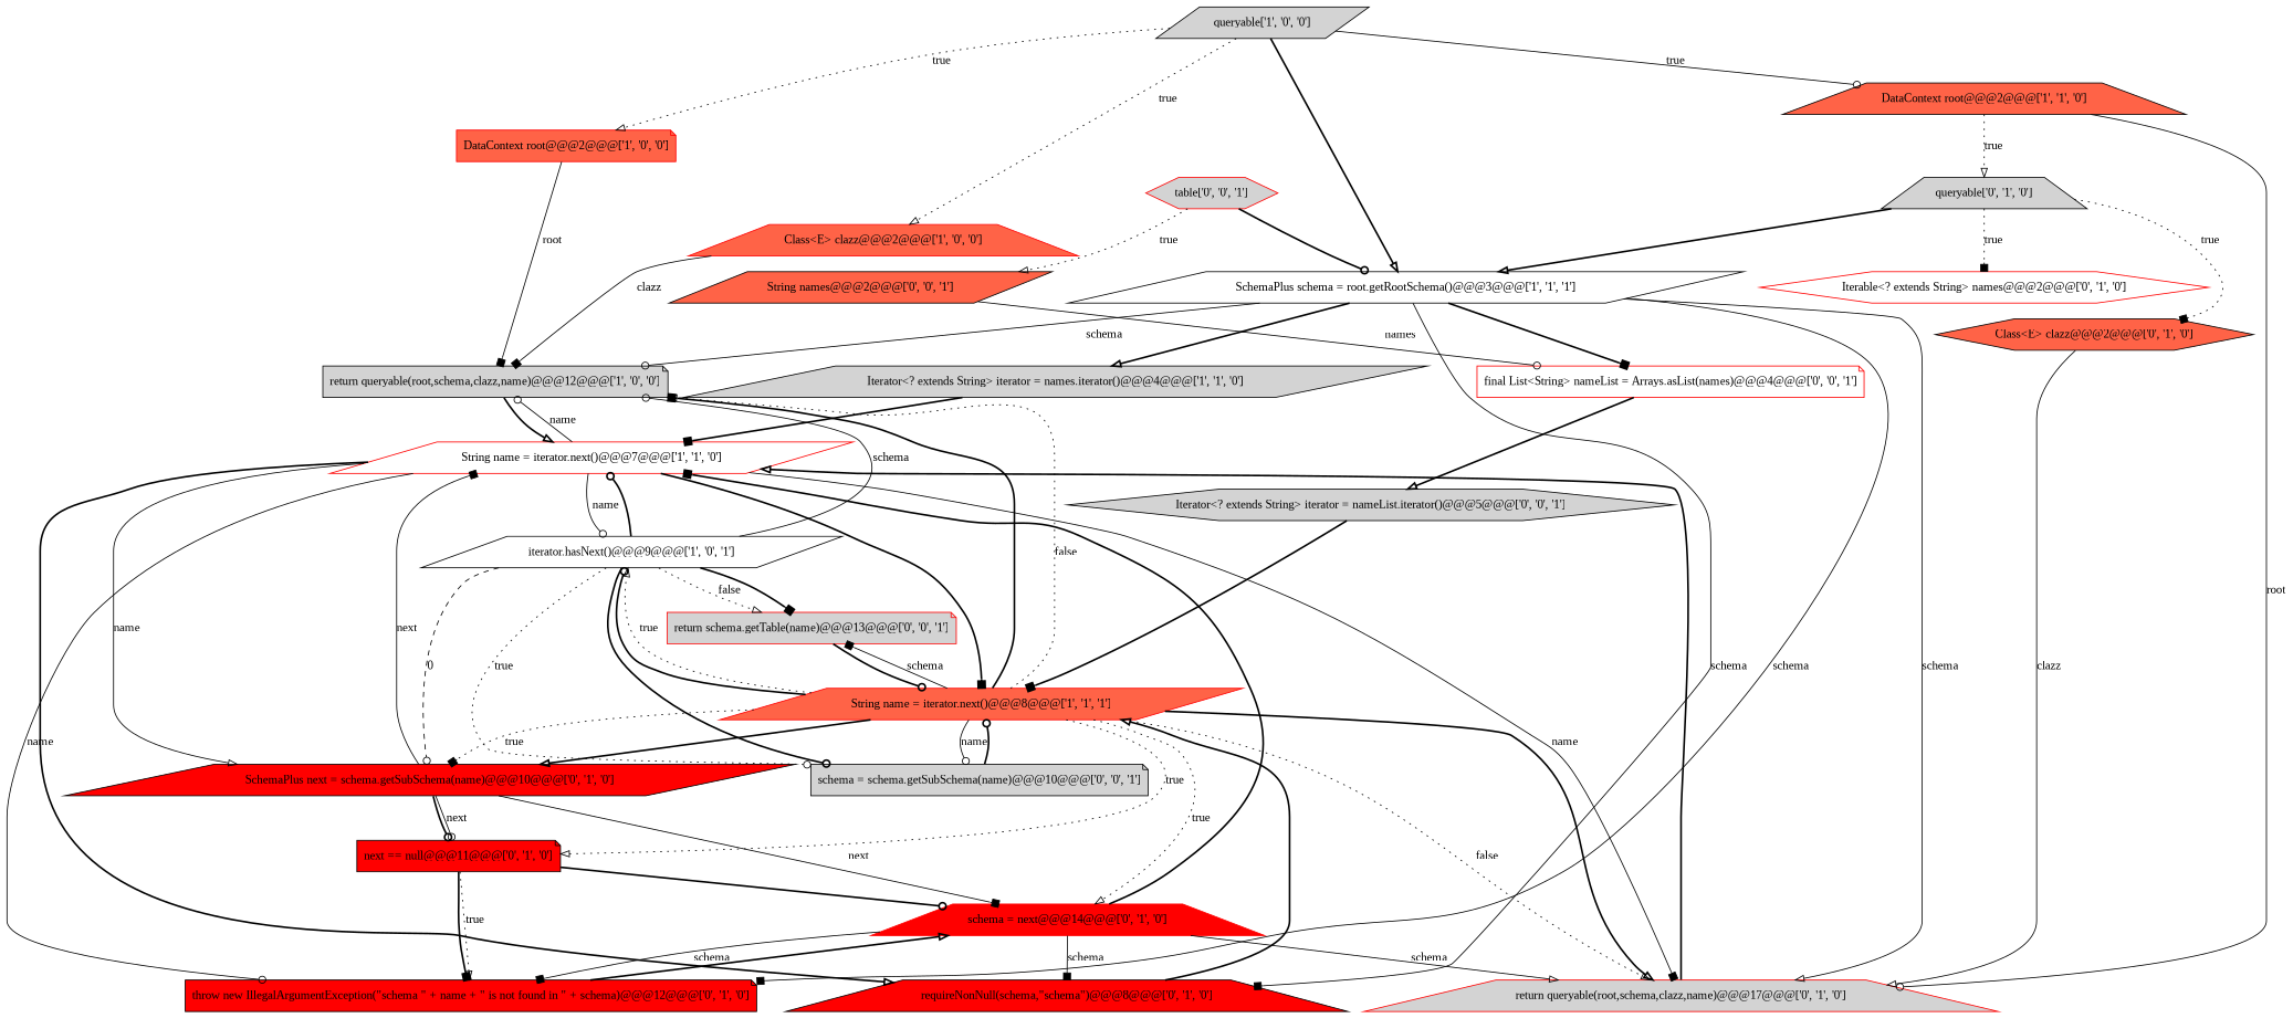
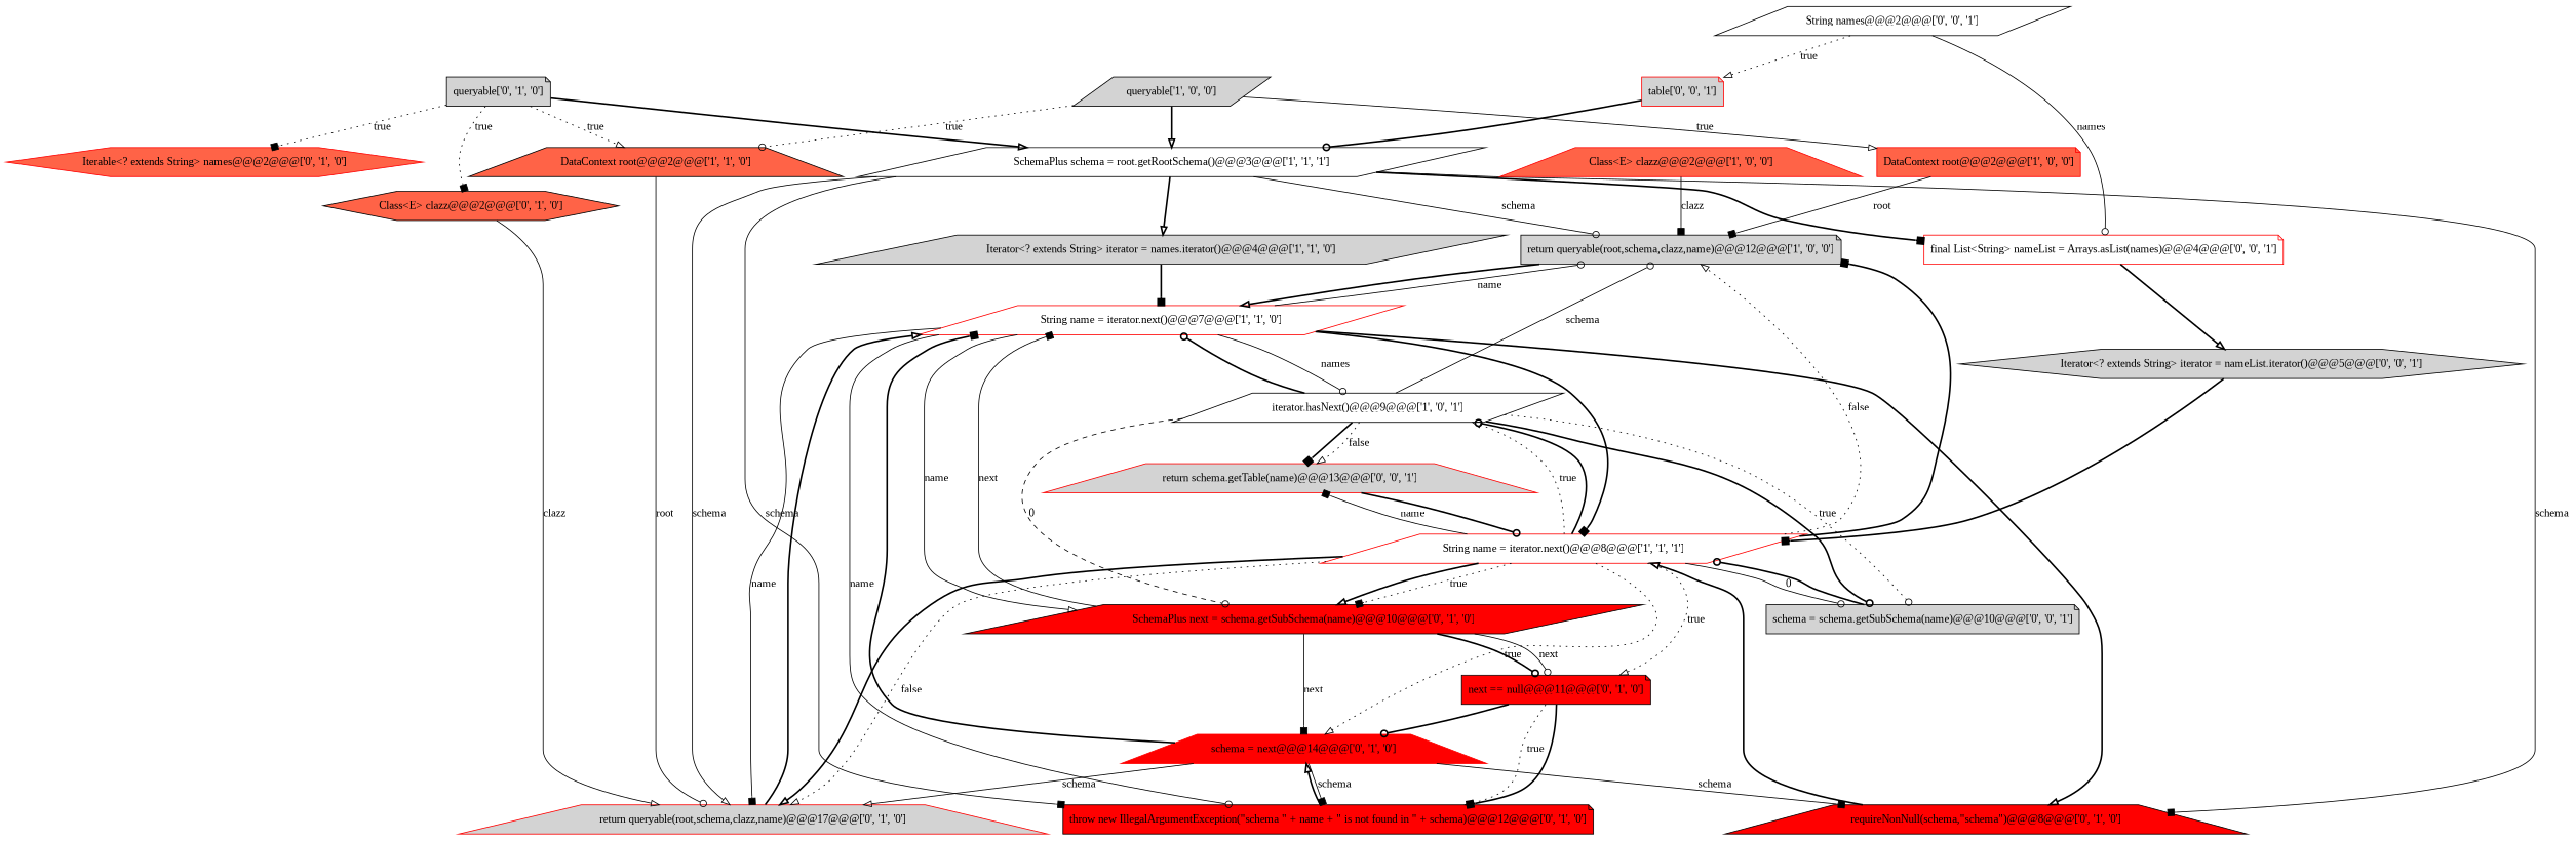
  digraph {
    fontname="Liberation Serif"
    node [color=black fillcolor=lightgray fontname="Liberation Serif" shape=parallelogram style=filled]
    edge [arrowhead=onormal fontname="Liberation Serif" style=bold]
    n1 [color=red fillcolor=tomato label="DataContext root@@@2@@@['1', '0', '0']" shape=note]
    n2 [label="return queryable(root,schema,clazz,name)@@@12@@@['1', '0', '0']" shape=note]
    n3 [color=red fillcolor=white label="String name = iterator.next()@@@7@@@['1', '1', '0']"]
-   n4 [label="queryable['0', '1', '0']" shape=trapezium]
+   n4 [label="queryable['0', '1', '0']" shape=note]
    n5 [fillcolor=tomato label="Class<E> clazz@@@2@@@['0', '1', '0']" shape=hexagon]
    n6 [fillcolor=white label="SchemaPlus schema = root.getRootSchema()@@@3@@@['1', '1', '1']"]
-   n7 [color=red fillcolor=white label="Iterable<? extends String> names@@@2@@@['0', '1', '0']" shape=hexagon]
+   n7 [color=red fillcolor=tomato label="Iterable<? extends String> names@@@2@@@['0', '1', '0']" shape=hexagon]
    n8 [fillcolor=tomato label="DataContext root@@@2@@@['1', '1', '0']" shape=trapezium]
    n9 [color=red label="return queryable(root,schema,clazz,name)@@@17@@@['0', '1', '0']" shape=trapezium]
    n10 [color=red fillcolor=white label="final List<String> nameList = Arrays.asList(names)@@@4@@@['0', '0', '1']" shape=note]
    n11 [label="Iterator<? extends String> iterator = names.iterator()@@@4@@@['1', '1', '0']"]
    n12 [fillcolor=red label="requireNonNull(schema,\"schema\")@@@8@@@['0', '1', '0']" shape=trapezium]
    n13 [fillcolor=red label="throw new IllegalArgumentException(\"schema \" + name + \" is not found in \" + schema)@@@12@@@['0', '1', '0']" shape=note]
    n14 [color=red fillcolor=tomato label="Class<E> clazz@@@2@@@['1', '0', '0']" shape=trapezium]
-   n15 [color=red fillcolor=tomato label="String name = iterator.next()@@@8@@@['1', '1', '1']"]
+   n15 [color=red fillcolor=white label="String name = iterator.next()@@@8@@@['1', '1', '1']"]
    n16 [fillcolor=red label="next == null@@@11@@@['0', '1', '0']" shape=note]
    n17 [label="schema = schema.getSubSchema(name)@@@10@@@['0', '0', '1']" shape=note]
    n18 [fillcolor=red label="SchemaPlus next = schema.getSubSchema(name)@@@10@@@['0', '1', '0']"]
    n19 [color=red fillcolor=red label="schema = next@@@14@@@['0', '1', '0']" shape=trapezium]
-   n20 [color=red label="return schema.getTable(name)@@@13@@@['0', '0', '1']" shape=note]
+   n20 [color=red label="return schema.getTable(name)@@@13@@@['0', '0', '1']" shape=trapezium]
    n21 [fillcolor=white label="iterator.hasNext()@@@9@@@['1', '0', '1']"]
    n22 [label="Iterator<? extends String> iterator = nameList.iterator()@@@5@@@['0', '0', '1']" shape=hexagon]
-   n23 [color=red label="table['0', '0', '1']" shape=hexagon]
-   n24 [fillcolor=tomato label="String names@@@2@@@['0', '0', '1']"]
+   n23 [color=red label="table['0', '0', '1']" shape=note]
+   n24 [fillcolor=white label="String names@@@2@@@['0', '0', '1']"]
    n25 [label="queryable['1', '0', '0']"]
    n1 -> n2 [arrowhead=box label=root style=solid]
    n2 -> n3
    n3 -> n2 [arrowhead=odot label=name style=solid]
    n3 -> n9 [arrowhead=box label=name style=solid]
    n3 -> n12
    n3 -> n13 [arrowhead=odot label=name style=solid]
    n3 -> n15 [arrowhead=box]
    n3 -> n18 [label=name style=solid]
-   n3 -> n21 [arrowhead=odot label=name style=solid]
+   n3 -> n21 [arrowhead=odot label=names style=solid]
    n4 -> n5 [arrowhead=box label=true style=dotted]
    n4 -> n6
    n4 -> n7 [arrowhead=box label=true style=dotted]
-   n8 -> n4 [label=true style=dotted]
+   n4 -> n8 [label=true style=dotted]
    n5 -> n9 [label=clazz style=solid]
    n6 -> n2 [arrowhead=odot label=schema style=solid]
    n6 -> n9 [label=schema style=solid]
    n6 -> n10 [arrowhead=box]
    n6 -> n11
    n6 -> n12 [arrowhead=box label=schema style=solid]
    n6 -> n13 [arrowhead=box label=schema style=solid]
    n8 -> n9 [arrowhead=odot label=root style=solid]
    n9 -> n3
    n10 -> n22
    n11 -> n3 [arrowhead=box]
    n12 -> n15
    n13 -> n19
    n14 -> n2 [arrowhead=box label=clazz style=solid]
    n15 -> n2 [arrowhead=box]
    n15 -> n2 [label=false style=dotted]
    n15 -> n9
    n15 -> n9 [label=false style=dotted]
    n15 -> n16 [label=true style=dotted]
-   n15 -> n17 [arrowhead=odot label=name style=solid]
+   n15 -> n17 [arrowhead=odot label=0 style=solid]
    n15 -> n18 [arrowhead=box label=true style=dotted]
    n15 -> n18
    n15 -> n19 [label=true style=dotted]
-   n15 -> n20 [arrowhead=box label=schema style=solid]
+   n15 -> n20 [arrowhead=box label=name style=solid]
    n15 -> n21 [label=true style=dotted]
    n15 -> n21 [arrowhead=odot]
    n16 -> n13 [label=true style=dotted]
    n16 -> n13 [arrowhead=box]
    n16 -> n19 [arrowhead=odot]
    n17 -> n15 [arrowhead=odot]
    n18 -> n3 [arrowhead=box label=next style=solid]
    n18 -> n16 [arrowhead=odot label=next style=solid]
    n18 -> n16 [arrowhead=odot]
    n18 -> n19 [arrowhead=box label=next style=solid]
    n19 -> n3 [arrowhead=box]
    n19 -> n9 [label=schema style=solid]
    n19 -> n12 [arrowhead=box label=schema style=solid]
    n19 -> n13 [arrowhead=box label=schema style=solid]
    n20 -> n15 [arrowhead=odot]
    n21 -> n2 [arrowhead=odot label=schema style=solid]
    n21 -> n3 [arrowhead=odot]
    n21 -> n17 [arrowhead=odot]
    n21 -> n17 [arrowhead=odot label=true style=dotted]
    n21 -> n18 [arrowhead=odot label=0 style=dashed]
    n21 -> n20 [arrowhead=box]
    n21 -> n20 [label=false style=dotted]
    n22 -> n15 [arrowhead=box]
    n23 -> n6 [arrowhead=odot]
-   n23 -> n24 [label=true style=dotted]
+   n24 -> n23 [label=true style=dotted]
    n24 -> n10 [arrowhead=odot label=names style=solid]
-   n25 -> n1 [label=true style=dotted]
+   n25 -> n1 [label=true style=solid]
    n25 -> n6
-   n25 -> n8 [arrowhead=odot label=true style=solid]
-   n25 -> n14 [label=true style=dotted]
+   n25 -> n8 [arrowhead=odot label=true style=dotted]
  }
